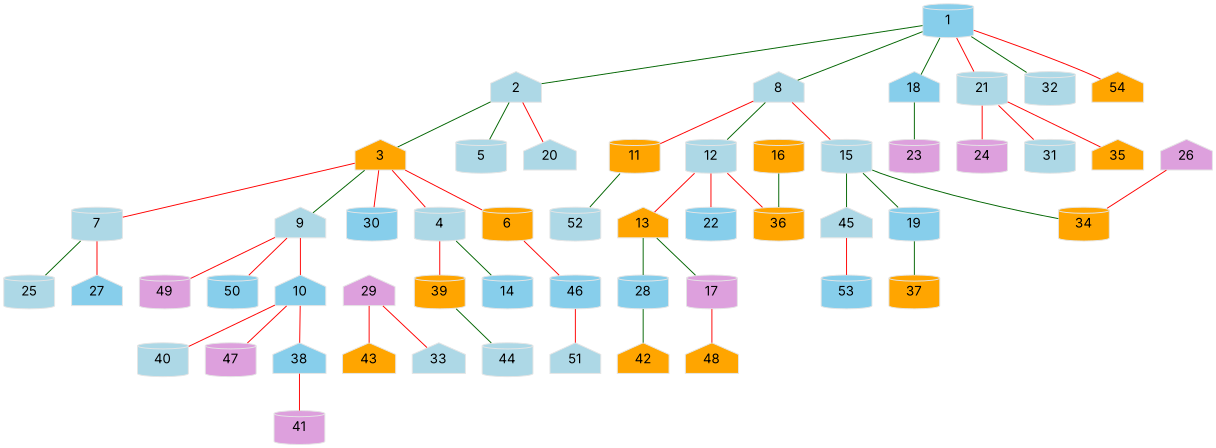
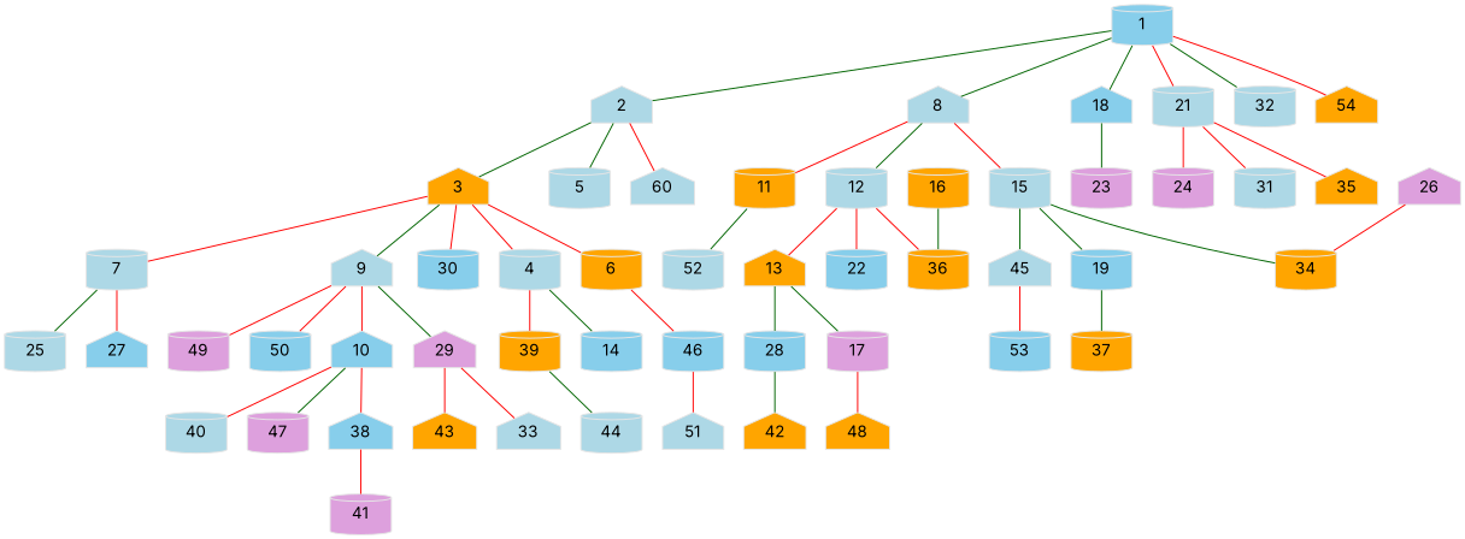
  graph {
    fontname=Inter
    node [color=gray90 fillcolor=lightblue fontname=Inter shape=cylinder style=filled]
    edge [color=red fontname=Inter]
    1 [fillcolor=skyblue]
    2 [shape=house]
    8 [shape=house]
    18 [fillcolor=skyblue shape=house]
    21
    32
    54 [fillcolor=orange shape=house]
    3 [fillcolor=orange shape=house]
    5
-   20 [shape=house]
+   20 [shape=house label=60]
    11 [fillcolor=orange]
    12
    15
    23 [fillcolor=plum]
    24 [fillcolor=plum]
    31
    35 [fillcolor=orange shape=house]
    4
    6 [fillcolor=orange]
    7
    9 [shape=house]
    30 [fillcolor=skyblue]
    14 [fillcolor=skyblue]
    39 [fillcolor=orange]
    46 [fillcolor=skyblue]
    25
    27 [fillcolor=skyblue shape=house]
    10 [fillcolor=skyblue shape=house]
    29 [fillcolor=plum shape=house]
    49 [fillcolor=plum]
    50 [fillcolor=skyblue]
    44
    51 [shape=house]
    52
    13 [fillcolor=orange shape=house]
    22 [fillcolor=skyblue]
    36 [fillcolor=orange]
    19 [fillcolor=skyblue]
    45 [shape=house]
    34 [fillcolor=orange]
    38 [fillcolor=skyblue shape=house]
    40
    47 [fillcolor=plum]
    33 [shape=house]
    43 [fillcolor=orange shape=house]
    41 [fillcolor=plum]
    17 [fillcolor=plum]
    28 [fillcolor=skyblue]
    16 [fillcolor=orange]
    48 [fillcolor=orange shape=house]
    42 [fillcolor=orange shape=house]
    37 [fillcolor=orange]
    26 [fillcolor=plum shape=house]
    53 [fillcolor=skyblue]
    1 -- 2 [color=darkgreen]
    1 -- 8 [color=darkgreen]
    1 -- 18 [color=darkgreen]
    1 -- 21
    1 -- 32 [color=darkgreen]
    1 -- 54
    2 -- 3 [color=darkgreen]
    2 -- 5 [color=darkgreen]
    2 -- 20
    8 -- 11
    8 -- 12 [color=darkgreen]
    8 -- 15
    18 -- 23 [color=darkgreen]
    21 -- 24
    21 -- 31
    21 -- 35
    3 -- 4
    3 -- 6
    3 -- 7
    3 -- 9 [color=darkgreen]
    3 -- 30
    11 -- 52 [color=darkgreen]
    12 -- 13
    12 -- 22
    12 -- 36
    15 -- 19 [color=darkgreen]
    15 -- 45 [color=darkgreen]
    15 -- 34 [color=darkgreen]
    4 -- 14 [color=darkgreen]
    4 -- 39
    6 -- 46
    7 -- 25 [color=darkgreen]
    7 -- 27
    9 -- 10
+   9 -- 29 [color=darkgreen]
    9 -- 49
    9 -- 50
    39 -- 44 [color=darkgreen]
    46 -- 51
    10 -- 38
    10 -- 40
-   10 -- 47
+   10 -- 47 [color=darkgreen]
    29 -- 33
    29 -- 43
    13 -- 17 [color=darkgreen]
    13 -- 28 [color=darkgreen]
    19 -- 37 [color=darkgreen]
    45 -- 53
    38 -- 41
    17 -- 48
    28 -- 42 [color=darkgreen]
    16 -- 36 [color=darkgreen]
    26 -- 34
  }
